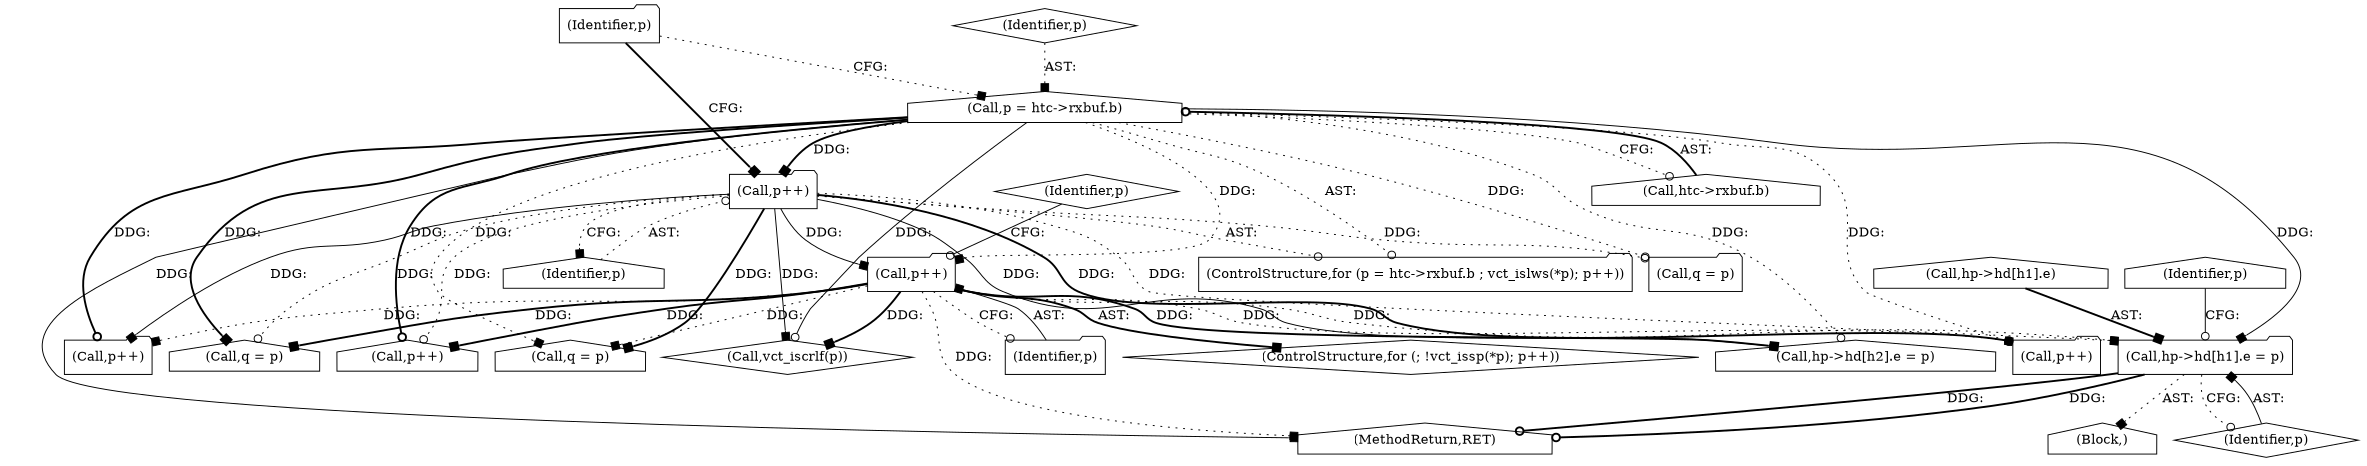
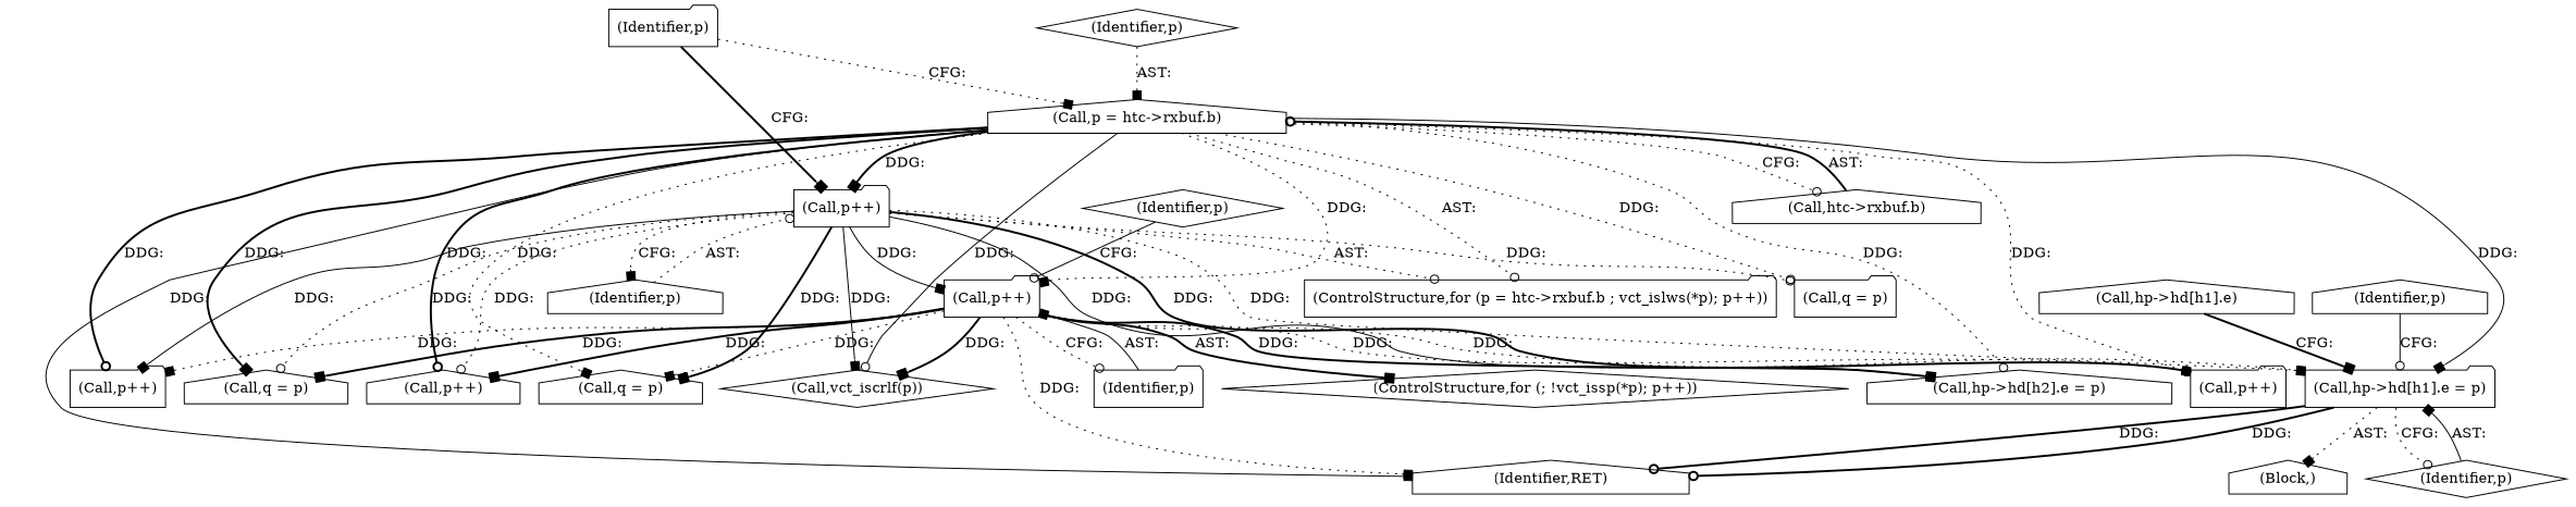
  digraph {
    node [shape=house]
    edge [arrowhead=box style=dotted]
    n1 [label="(Call,hp->hd[h1].e = p)" shape=folder]
    n2 [label="(Block,)"]
-   n3 [label="(MethodReturn,RET)"]
+   n3 [label="(Identifier,RET)"]
    n4 [label="(Identifier,p)" shape=diamond]
    n5 [label="(Call,p++)" shape=folder]
    n6 [label="(Call,p++)" shape=folder]
    n7 [label="(Call,vct_iscrlf(p))" shape=diamond]
    n8 [label="(Call,p++)"]
    n9 [label="(Call,q = p)"]
    n10 [label="(Identifier,p)" shape=folder]
    n11 [label="(Call,hp->hd[h2].e = p)"]
    n12 [label="(Call,p++)" shape=folder]
    n13 [label="(Call,q = p)"]
    n14 [label="(ControlStructure,for (; !vct_issp(*p); p++))" shape=diamond]
    n15 [label="(Call,p++)" shape=folder]
    n16 [label="(ControlStructure,for (p = htc->rxbuf.b ; vct_islws(*p); p++))" shape=folder]
    n17 [label="(Identifier,p)"]
    n18 [label="(Call,q = p)" shape=folder]
    n19 [label="(Call,p = htc->rxbuf.b)"]
    n20 [label="(Call,htc->rxbuf.b)"]
    n21 [label="(Call,hp->hd[h1].e)"]
    n22 [label="(Identifier,p)"]
    n23 [label="(Identifier,p)" shape=diamond]
    n24 [label="(Identifier,p)" shape=folder]
    n25 [label="(Identifier,p)" shape=diamond]
    n1 -> n2 [label="AST: "]
    n1 -> n3 [arrowhead=odot label="DDG: " style=bold]
    n1 -> n3 [arrowhead=odot label="DDG: " style=bold]
    n1 -> n4 [arrowhead=odot label="CFG: "]
    n4 -> n1 [label="AST: " style=solid]
    n5 -> n1 [label="DDG: "]
    n5 -> n3 [label="DDG: "]
    n5 -> n6 [label="DDG: "]
    n5 -> n7 [label="DDG: " style=bold]
    n5 -> n8 [label="DDG: " style=bold]
    n5 -> n9 [label="DDG: "]
    n5 -> n10 [arrowhead=odot label="CFG: "]
    n5 -> n11 [label="DDG: " style=bold]
    n5 -> n12 [label="DDG: "]
    n5 -> n13 [label="DDG: " style=bold]
    n5 -> n14 [label="AST: " style=bold]
    n10 -> n5 [label="AST: " style=solid]
    n15 -> n1 [label="DDG: "]
    n15 -> n5 [label="DDG: " style=solid]
    n15 -> n6 [label="DDG: " style=solid]
    n15 -> n7 [label="DDG: " style=solid]
    n15 -> n8 [arrowhead=odot label="DDG: "]
    n15 -> n9 [label="DDG: " style=bold]
    n15 -> n11 [arrowhead=odot label="DDG: " style=solid]
    n15 -> n12 [arrowhead=odot label="DDG: " style=bold]
    n15 -> n13 [arrowhead=odot label="DDG: "]
    n15 -> n16 [arrowhead=odot label="AST: "]
    n15 -> n17 [label="CFG: "]
    n15 -> n18 [arrowhead=odot label="DDG: "]
    n17 -> n15 [arrowhead=odot label="AST: "]
    n19 -> n1 [label="DDG: " style=solid]
    n19 -> n3 [label="DDG: " style=solid]
    n19 -> n5 [label="DDG: "]
    n19 -> n6 [arrowhead=odot label="DDG: " style=bold]
    n19 -> n7 [arrowhead=odot label="DDG: " style=solid]
    n19 -> n8 [arrowhead=odot label="DDG: " style=bold]
    n19 -> n9 [label="DDG: "]
    n19 -> n11 [arrowhead=odot label="DDG: "]
    n19 -> n12 [arrowhead=odot label="DDG: "]
    n19 -> n13 [label="DDG: " style=bold]
    n19 -> n15 [label="DDG: " style=bold]
    n19 -> n16 [arrowhead=odot label="AST: "]
    n19 -> n18 [arrowhead=odot label="DDG: "]
    n19 -> n20 [arrowhead=odot label="CFG: "]
    n20 -> n19 [arrowhead=odot label="AST: " style=bold]
-   n21 -> n1 [label="AST: " style=bold]
+   n21 -> n1 [label="CFG: " style=bold]
    n22 -> n1 [arrowhead=odot label="CFG: " style=solid]
    n23 -> n5 [arrowhead=odot label="CFG: " style=solid]
    n24 -> n15 [label="CFG: " style=bold]
    n24 -> n19 [label="CFG: "]
    n25 -> n19 [label="AST: "]
  }
